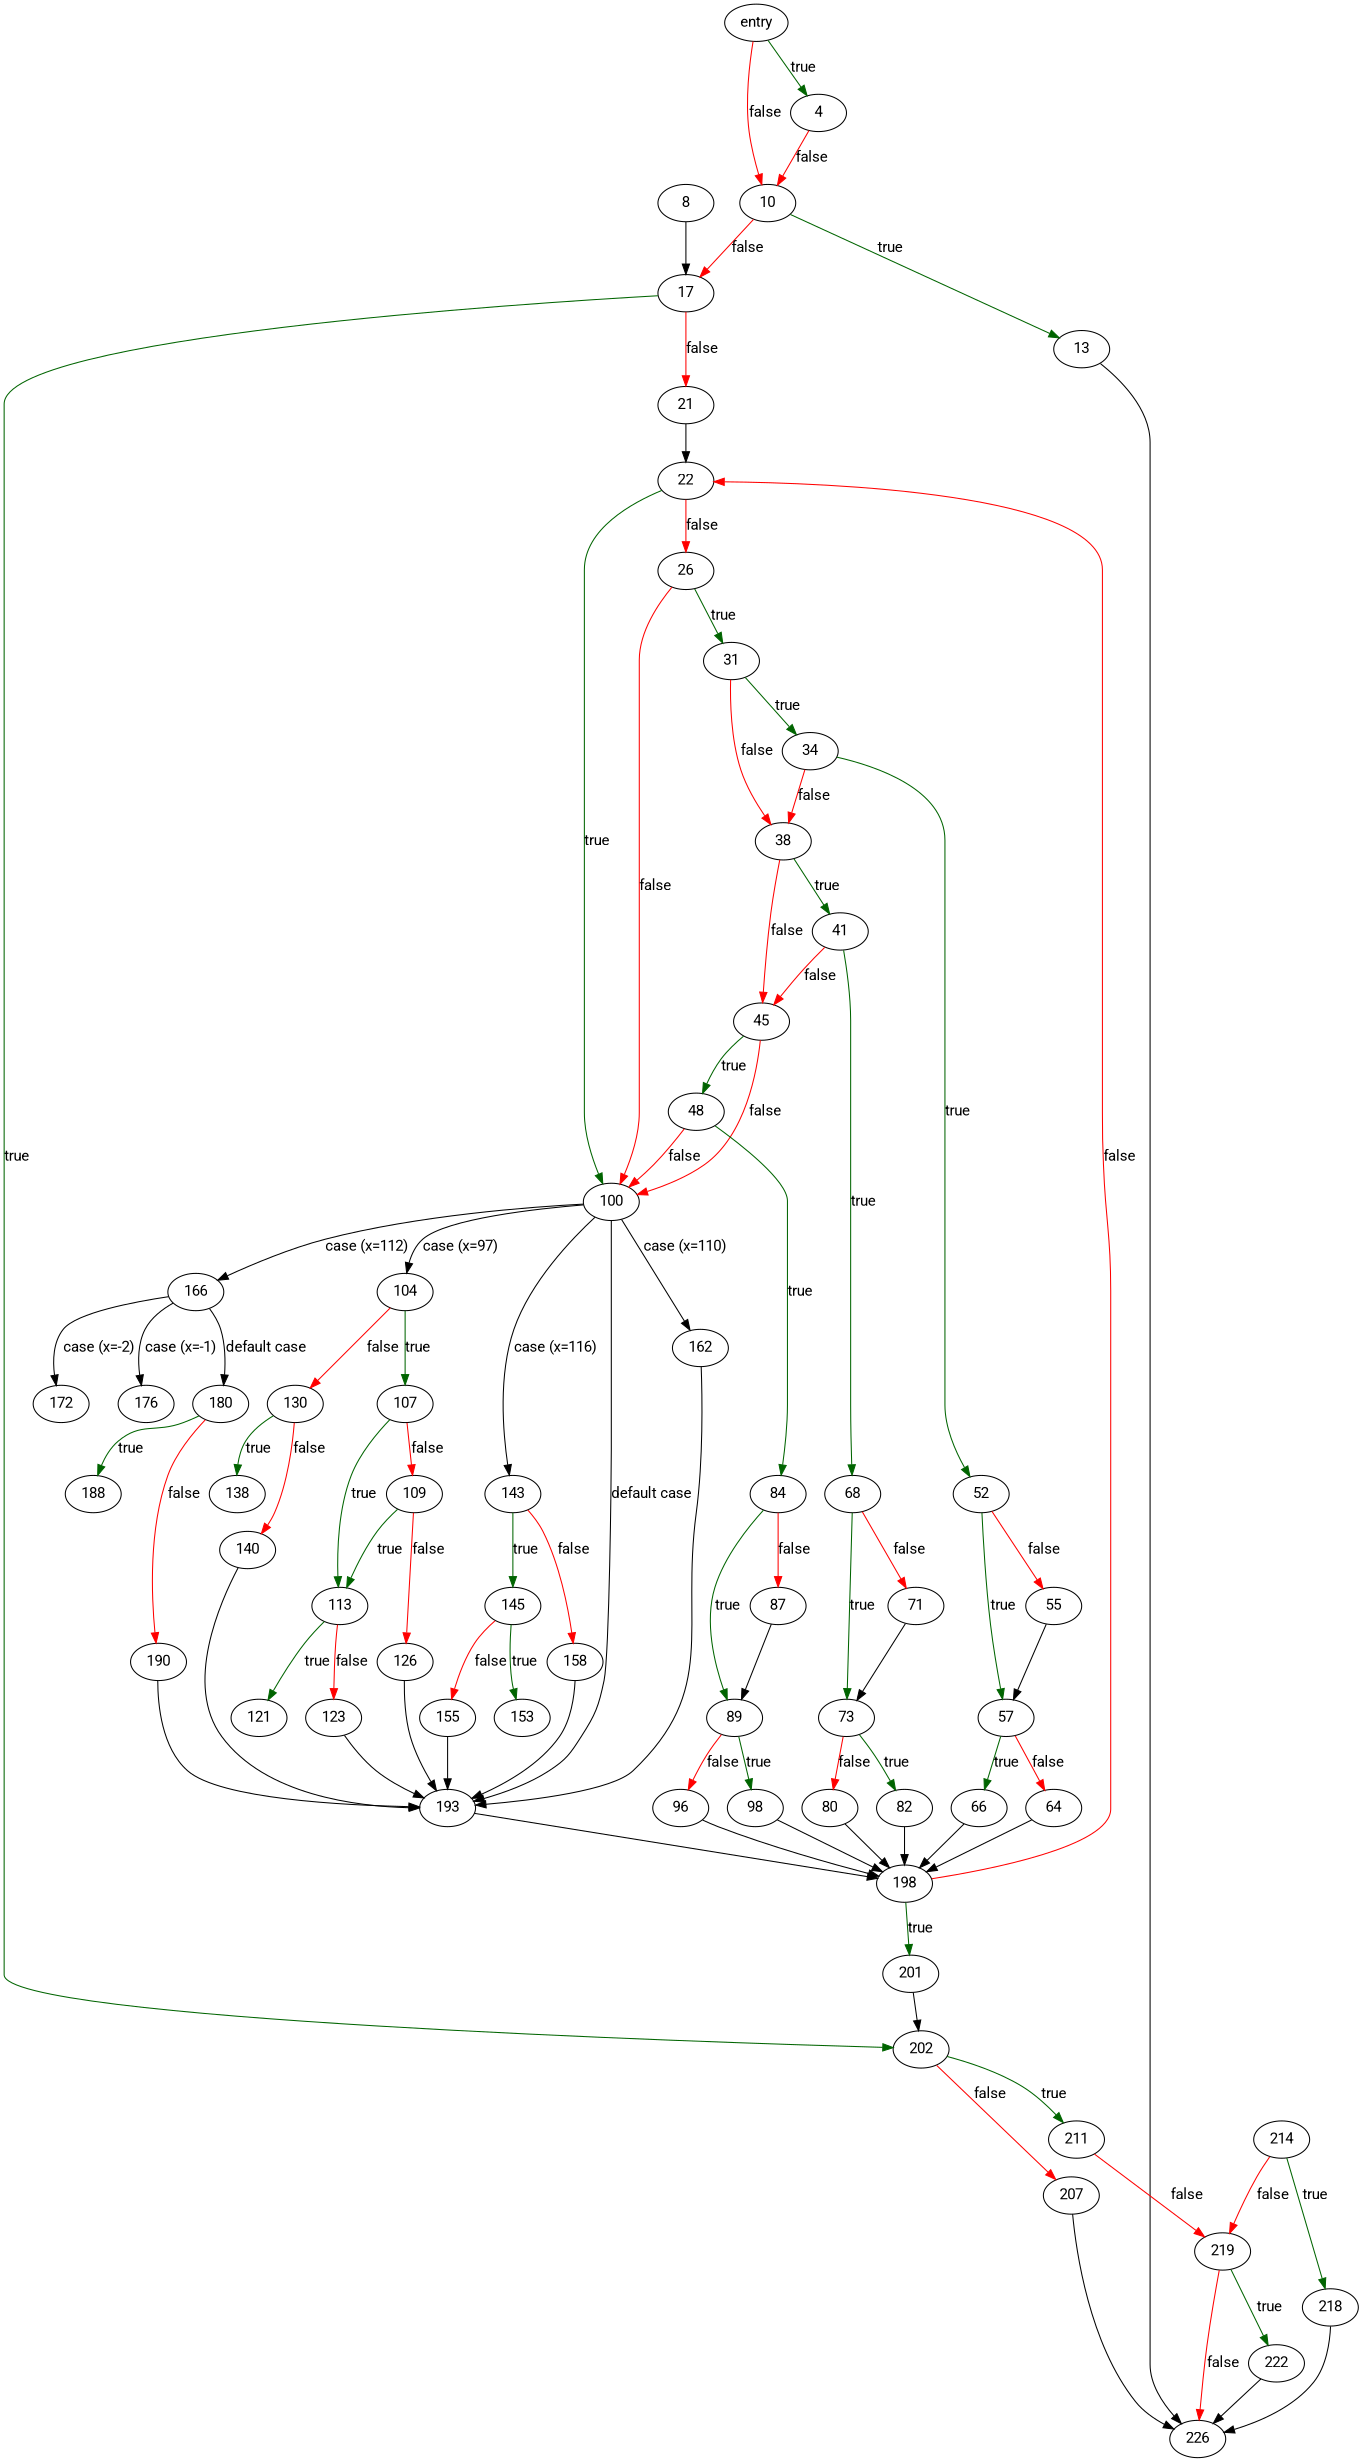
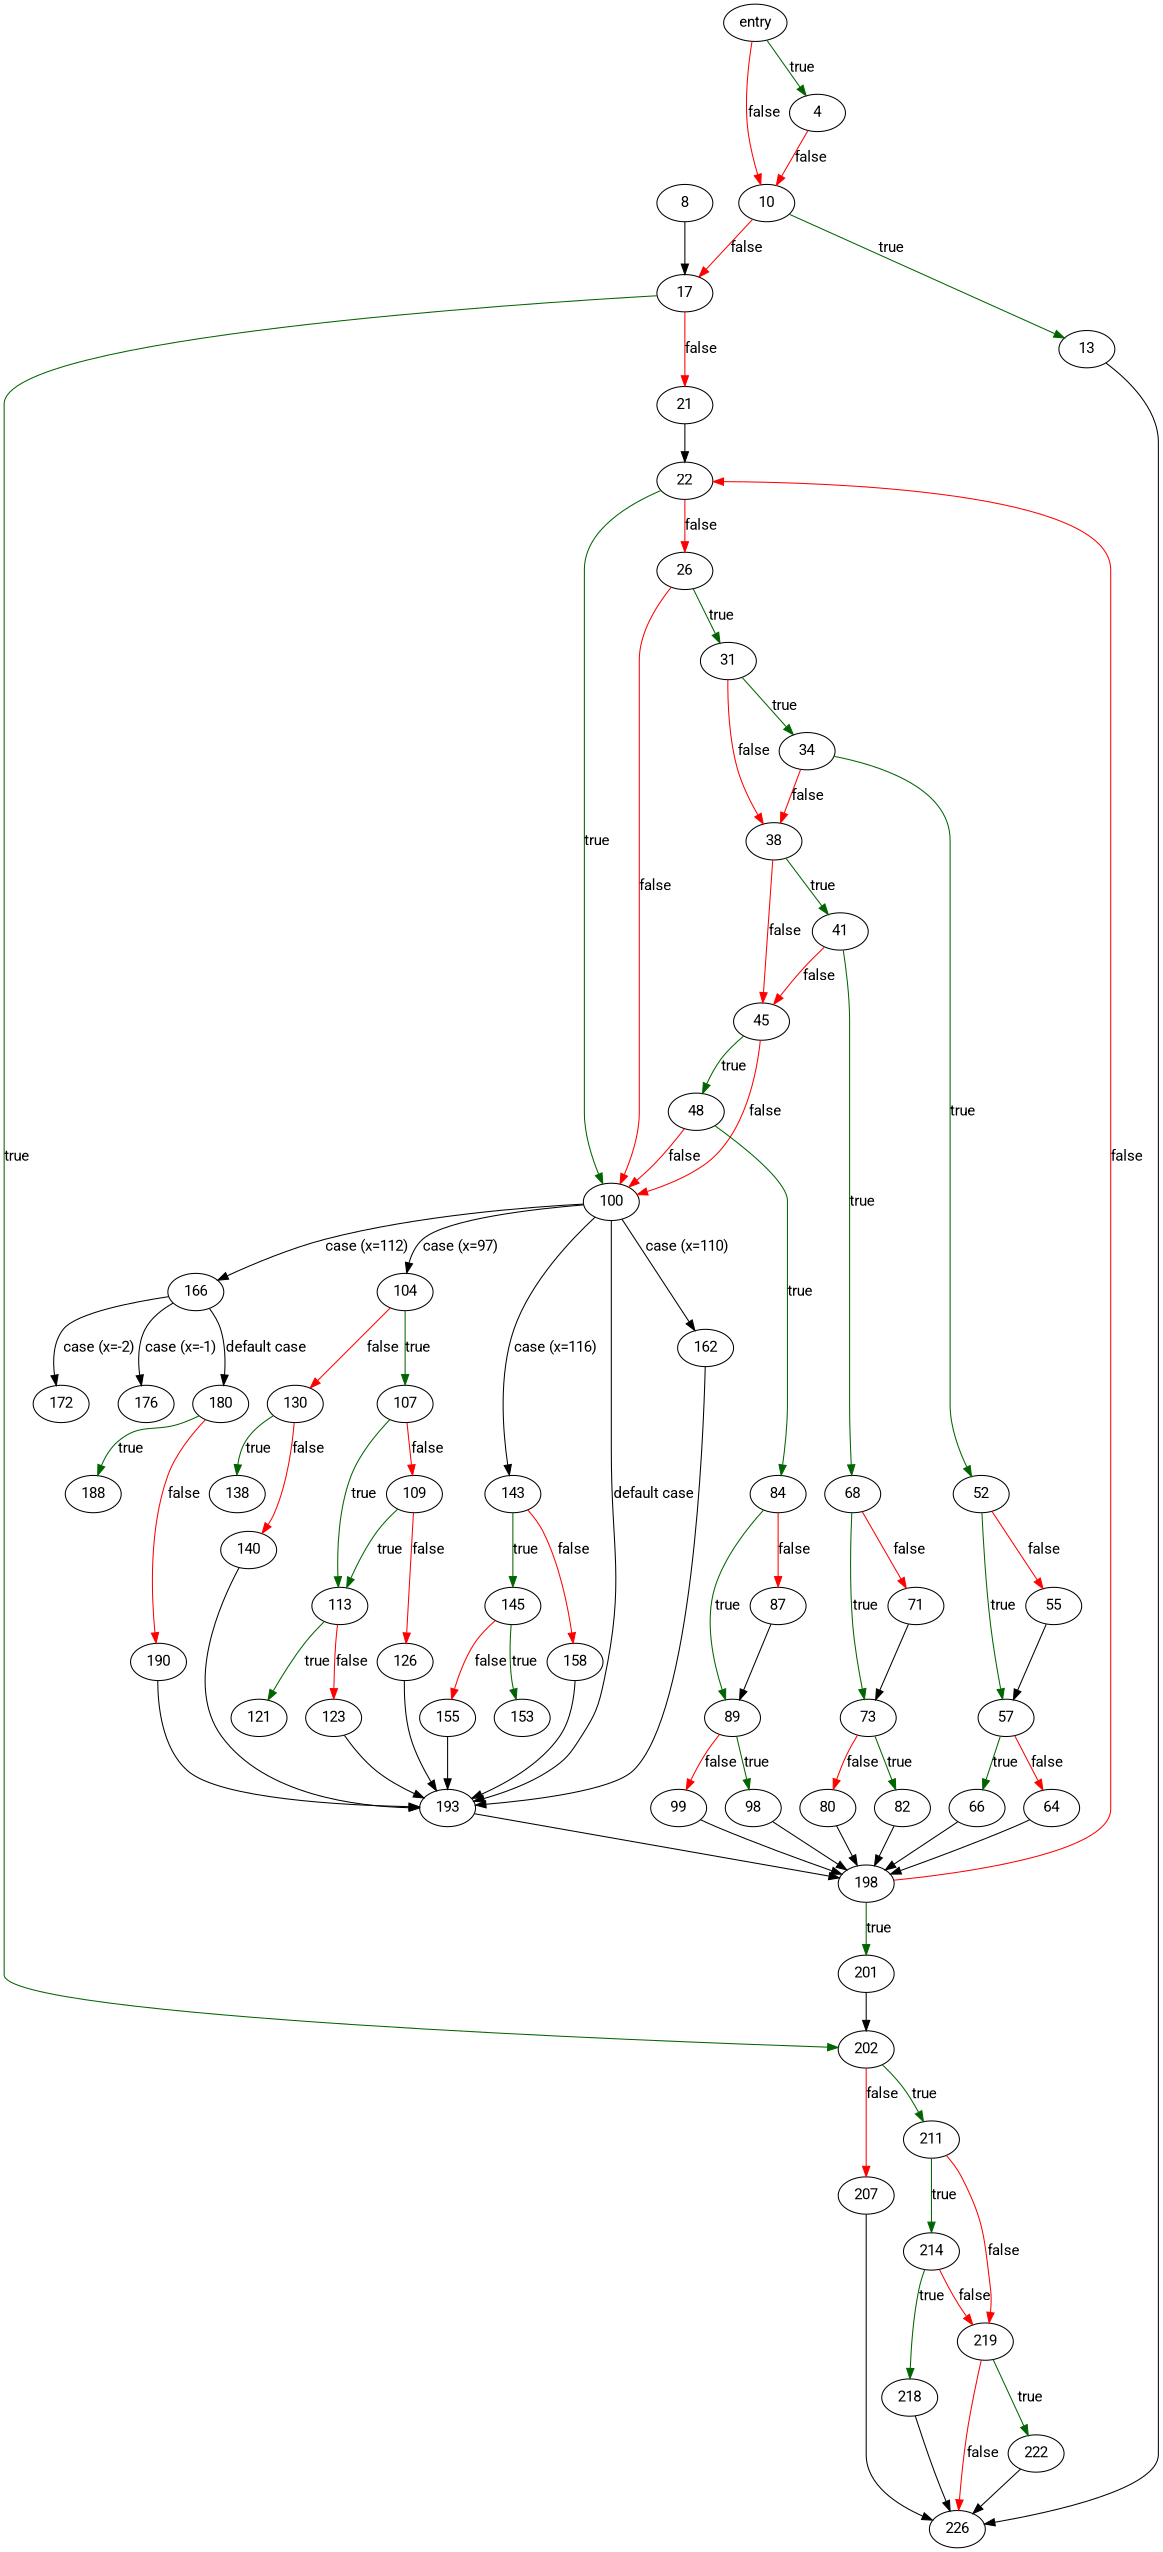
  digraph {
    fontname=Roboto
    node [fontname=Roboto]
    edge [fontname=Roboto]
    n1 [label=entry]
    4
    10
    17
    13
    8
    21
    202
    226
    22
    207
    211
    26
    100
    31
    104
    143
    162
    166
    193
    34
    38
    52
    41
    45
    55
    57
    68
    48
    71
    73
    84
    87
    89
    64
    66
    198
    201
    80
    82
-   96
+   96 [label=99]
    98
    107
    130
    145
    158
    172
    176
    180
    109
    113
    138
    140
    126
    121
    123
    153
    155
    188
    190
    214
    219
    218
    222
    n1 -> 4 [color=darkgreen label=true]
    n1 -> 10 [color=red label=false]
    4 -> 10 [color=red label=false]
    10 -> 17 [color=red label=false]
    10 -> 13 [color=darkgreen label=true]
    17 -> 21 [color=red label=false]
    17 -> 202 [color=darkgreen label=true]
    13 -> 226
    8 -> 17
    21 -> 22
    202 -> 207 [color=red label=false]
    202 -> 211 [color=darkgreen label=true]
    22 -> 26 [color=red label=false]
    22 -> 100 [color=darkgreen label=true]
    207 -> 226
+   211 -> 214 [color=darkgreen label=true]
    211 -> 219 [color=red label=false]
    26 -> 100 [color=red label=false]
    26 -> 31 [color=darkgreen label=true]
    100 -> 104 [label="case (x=97)"]
    100 -> 143 [label="case (x=116)"]
    100 -> 162 [label="case (x=110)"]
    100 -> 166 [label="case (x=112)"]
    100 -> 193 [label="default case"]
    31 -> 34 [color=darkgreen label=true]
    31 -> 38 [color=red label=false]
    104 -> 107 [color=darkgreen label=true]
    104 -> 130 [color=red label=false]
    143 -> 145 [color=darkgreen label=true]
    143 -> 158 [color=red label=false]
    162 -> 193
    166 -> 172 [label="case (x=-2)"]
    166 -> 176 [label="case (x=-1)"]
    166 -> 180 [label="default case"]
    193 -> 198
    34 -> 38 [color=red label=false]
    34 -> 52 [color=darkgreen label=true]
    38 -> 41 [color=darkgreen label=true]
    38 -> 45 [color=red label=false]
    52 -> 55 [color=red label=false]
    52 -> 57 [color=darkgreen label=true]
    41 -> 45 [color=red label=false]
    41 -> 68 [color=darkgreen label=true]
    45 -> 100 [color=red label=false]
    45 -> 48 [color=darkgreen label=true]
    55 -> 57
    57 -> 64 [color=red label=false]
    57 -> 66 [color=darkgreen label=true]
    68 -> 71 [color=red label=false]
    68 -> 73 [color=darkgreen label=true]
    48 -> 100 [color=red label=false]
    48 -> 84 [color=darkgreen label=true]
    71 -> 73
    73 -> 80 [color=red label=false]
    73 -> 82 [color=darkgreen label=true]
    84 -> 87 [color=red label=false]
    84 -> 89 [color=darkgreen label=true]
    87 -> 89
    89 -> 96 [color=red label=false]
    89 -> 98 [color=darkgreen label=true]
    64 -> 198
    66 -> 198
    198 -> 22 [color=red label=false]
    198 -> 201 [color=darkgreen label=true]
    201 -> 202
    80 -> 198
    82 -> 198
    96 -> 198
    98 -> 198
    107 -> 109 [color=red label=false]
    107 -> 113 [color=darkgreen label=true]
    130 -> 138 [color=darkgreen label=true]
    130 -> 140 [color=red label=false]
    145 -> 153 [color=darkgreen label=true]
    145 -> 155 [color=red label=false]
    158 -> 193
    180 -> 188 [color=darkgreen label=true]
    180 -> 190 [color=red label=false]
    109 -> 113 [color=darkgreen label=true]
    109 -> 126 [color=red label=false]
    113 -> 121 [color=darkgreen label=true]
    113 -> 123 [color=red label=false]
    140 -> 193
    126 -> 193
    123 -> 193
    155 -> 193
    190 -> 193
    214 -> 219 [color=red label=false]
    214 -> 218 [color=darkgreen label=true]
    219 -> 226 [color=red label=false]
    219 -> 222 [color=darkgreen label=true]
    218 -> 226
    222 -> 226
  }
